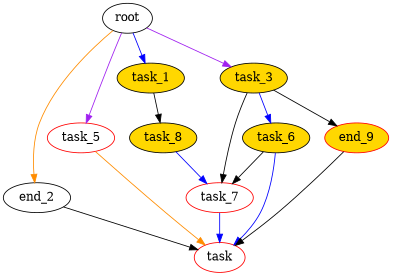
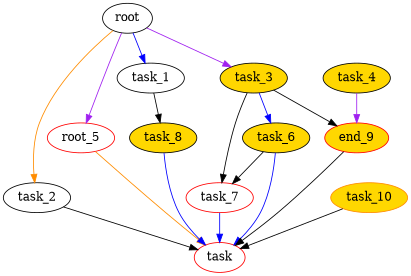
  digraph {
    node [color=black fillcolor=gold style=filled]
    edge [color=black]
-   task_1
+   task_1 [fillcolor=white]
    root [fillcolor=white]
-   task_2 [fillcolor=white label=end_2]
+   task_2 [fillcolor=white]
    task_3
-   task_5 [color=red fillcolor=white]
+   task_5 [color=red fillcolor=white label=root_5]
    task_8
    n7 [color=red fillcolor=white label=task]
    task_7 [color=red fillcolor=white]
    task_6
    n10 [color=red label=end_9]
+   task_4
+   task_10 [color=darkorange]
    task_1 -> task_8
    root -> task_1 [color=blue]
    root -> task_2 [color=darkorange]
    root -> task_3 [color=purple]
    root -> task_5 [color=purple]
    task_2 -> n7
    task_3 -> task_7
    task_3 -> task_6 [color=blue]
    task_3 -> n10
    task_5 -> n7 [color=darkorange]
-   task_8 -> task_7 [color=blue]
+   task_8 -> n7 [color=blue]
    task_7 -> n7 [color=blue]
    task_6 -> n7 [color=blue]
    task_6 -> task_7
    n10 -> n7
+   task_4 -> n10 [color=purple]
+   task_10 -> n7
  }
